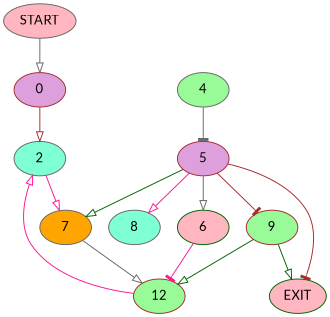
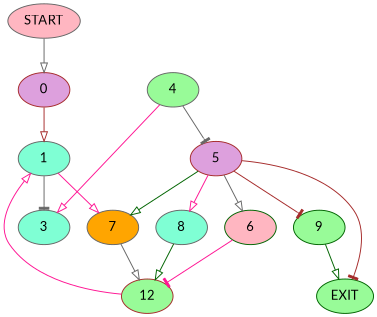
  digraph {
    fontname=Lato
    node [color=gray40 fillcolor=palegreen fontname=Lato style=filled]
    edge [arrowhead=onormal color=gray40 fontname=Lato]
    n1 [fillcolor=lightpink label=START]
    n2 [color=brown fillcolor=plum label=0]
-   2 [fillcolor=aquamarine]
+   2 [fillcolor=aquamarine label=1]
+   3 [fillcolor=aquamarine]
    7 [fillcolor=orange]
    4
    5 [color=brown fillcolor=plum]
-   n8 [color=darkgreen fillcolor=lightpink label=EXIT]
+   n8 [color=darkgreen label=EXIT]
    6 [color=darkgreen fillcolor=lightpink]
    8 [fillcolor=aquamarine]
-   9 [color=brown]
+   9 [color=darkgreen]
    n12 [color=brown label=12]
    n1 -> n2
    n2 -> 2 [color=brown]
+   2 -> 3 [arrowhead=tee]
    2 -> 7 [color=deeppink]
    7 -> n12
+   4 -> 3 [color=deeppink]
    4 -> 5 [arrowhead=tee]
    5 -> 7 [color=darkgreen]
    5 -> n8 [arrowhead=tee color=brown]
    5 -> 6
    5 -> 8 [color=deeppink]
    5 -> 9 [arrowhead=tee color=brown]
    6 -> n12 [arrowhead=tee color=deeppink]
-   9 -> n12 [color=darkgreen]
+   8 -> n12 [color=darkgreen]
    9 -> n8 [color=darkgreen]
    n12 -> 2 [color=deeppink]
  }
